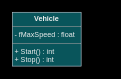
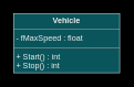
  <mxCell id="0" />
  <mxCell id="1" parent="0" />
- <mxCell id="2" value="&lt;p style=&quot;margin:0px;margin-top:4px;text-align:center;&quot;&gt;&lt;b&gt;Vehicle&lt;/b&gt;&lt;/p&gt;&lt;hr size=&quot;1&quot;&gt;&lt;p style=&quot;margin:0px;margin-left:4px;&quot;&gt;- fMaxSpeed : float&lt;/p&gt;&lt;hr size=&quot;1&quot;&gt;&lt;p style=&quot;margin:0px;margin-left:4px;&quot;&gt;+ Start() : int&lt;/p&gt;&lt;p style=&quot;margin:0px;margin-left:4px;&quot;&gt;+ Stop() : int&lt;/p&gt;" style="verticalAlign=top;align=left;overflow=fill;fontSize=12;fontFamily=Helvetica;html=1;whiteSpace=wrap;strokeColor=#BAC8D3;fontColor=#EEEEEE;fillColor=#09555B;" vertex="1" parent="1"><mxGeometry x="20" y="20" width="115" height="90" as="geometry" /></mxCell>
+ <mxCell id="2" value="&lt;p style=&quot;margin:0px;margin-top:4px;text-align:center;&quot;&gt;&lt;b&gt;Vehicle&lt;/b&gt;&lt;/p&gt;&lt;hr size=&quot;1&quot;&gt;&lt;p style=&quot;margin:0px;margin-left:4px;&quot;&gt;- fMaxSpeed : float&lt;/p&gt;&lt;hr size=&quot;1&quot;&gt;&lt;p style=&quot;margin:0px;margin-left:4px;&quot;&gt;+ Start() : int&lt;/p&gt;&lt;p style=&quot;margin:0px;margin-left:4px;&quot;&gt;+ Stop() : int&lt;/p&gt;" style="verticalAlign=top;align=left;overflow=fill;fontSize=12;fontFamily=Helvetica;html=1;whiteSpace=wrap;strokeColor=#BAC8D3;fontColor=#EEEEEE;fillColor=#09555B;" vertex="1" parent="1"><mxGeometry x="20" y="20" width="160" height="90" as="geometry" /></mxCell>
